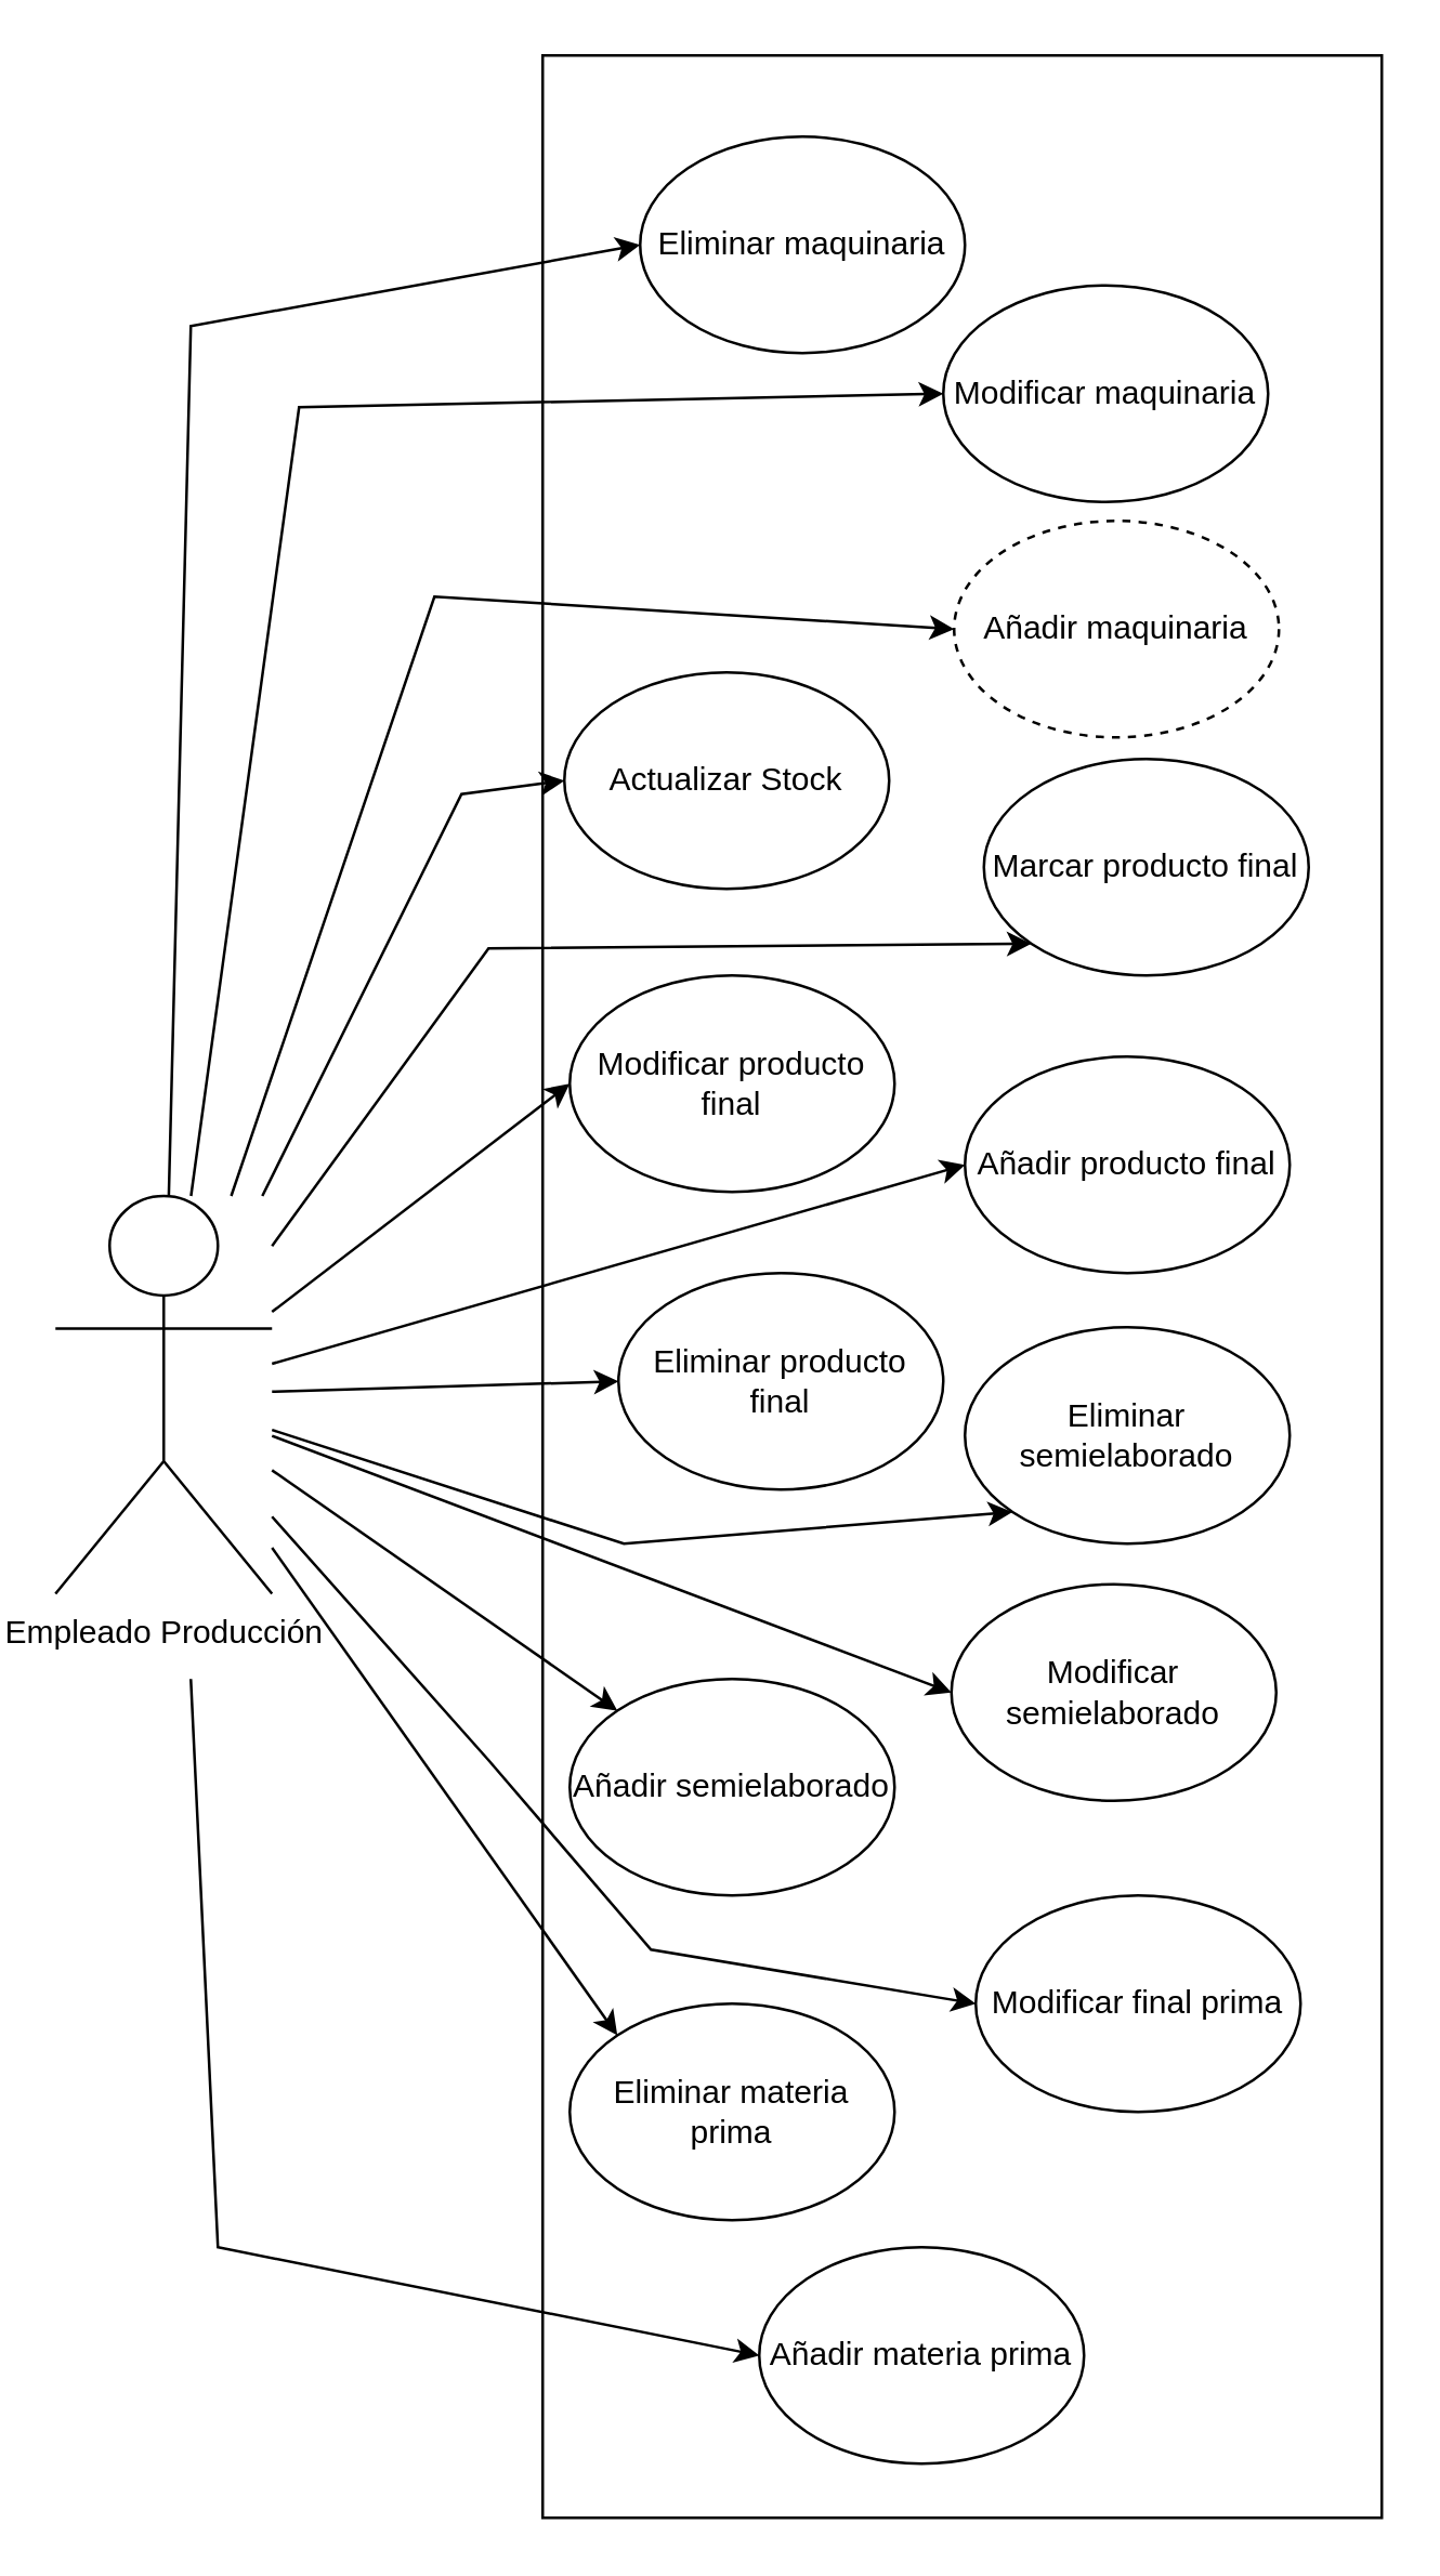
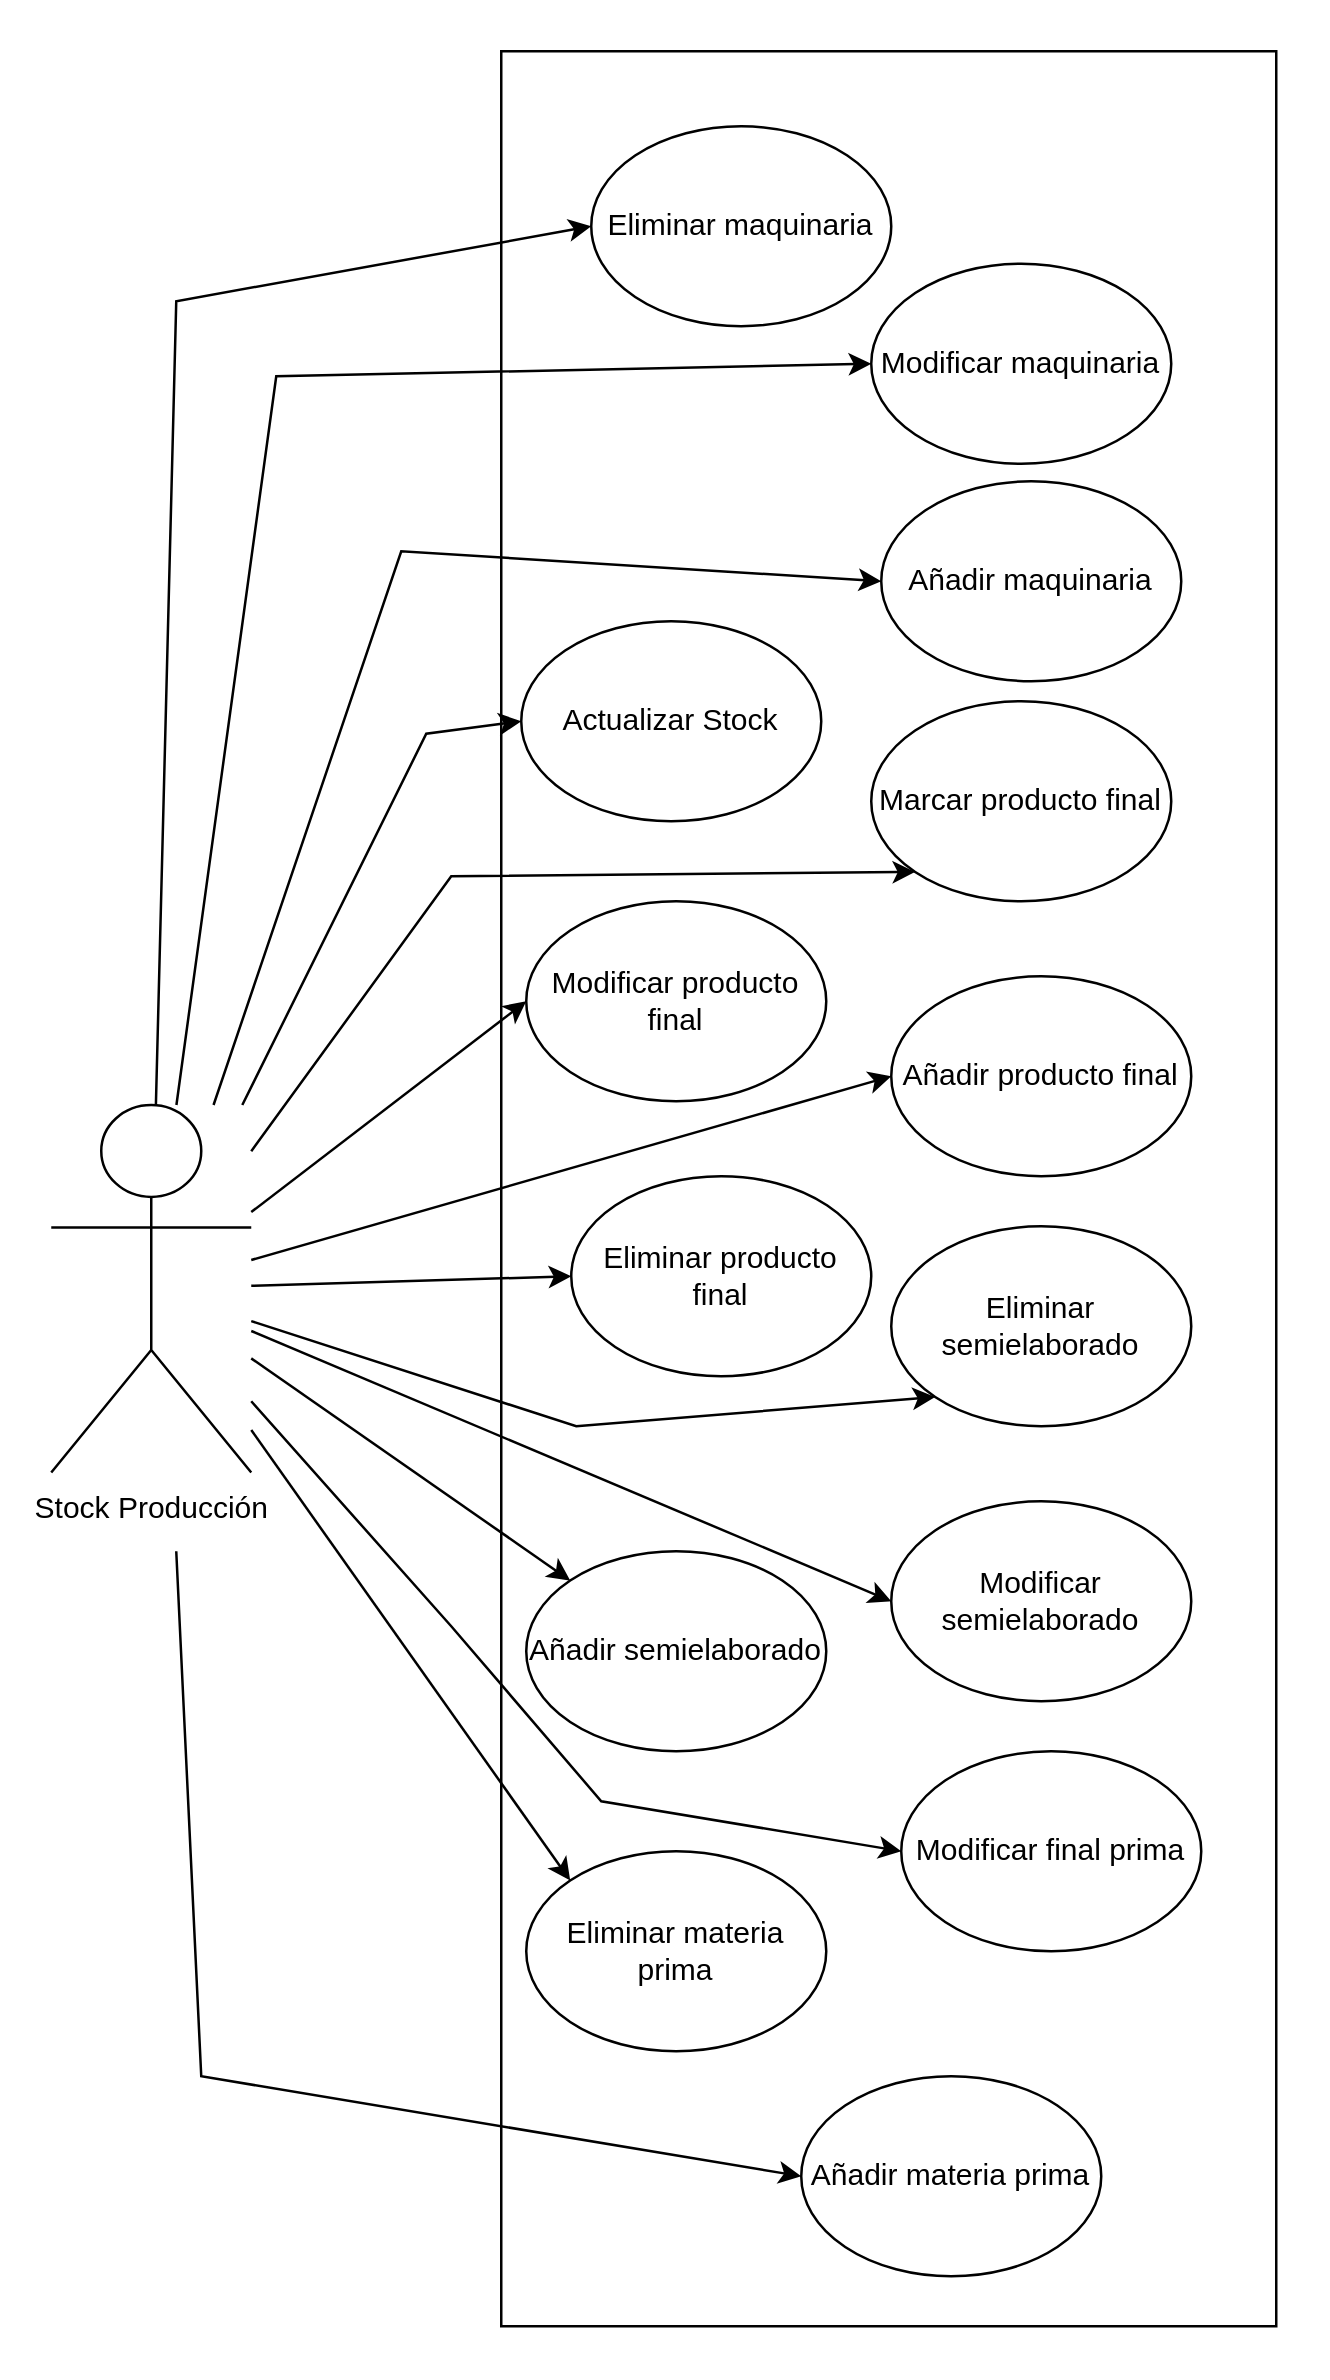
  <mxCell id="0" />
  <mxCell id="1" parent="0" />
  <mxCell id="2" value="" style="rounded=0;whiteSpace=wrap;html=1;fillColor=none;" vertex="1" parent="1"><mxGeometry x="200" y="20" width="310" height="910" as="geometry" /></mxCell>
- <mxCell id="3" value="Empleado Producción" style="shape=umlActor;verticalLabelPosition=bottom;verticalAlign=top;html=1;outlineConnect=0;" vertex="1" parent="1"><mxGeometry x="20" y="441.5" width="80" height="147" as="geometry" /></mxCell>
+ <mxCell id="3" value="Stock Producción" style="shape=umlActor;verticalLabelPosition=bottom;verticalAlign=top;html=1;outlineConnect=0;" vertex="1" parent="1"><mxGeometry x="20" y="441.5" width="80" height="147" as="geometry" /></mxCell>
  <mxCell id="4" value="Actualizar Stock" style="ellipse;whiteSpace=wrap;html=1;strokeColor=#000000;fillColor=none;fontColor=#000000;" vertex="1" parent="1"><mxGeometry x="208" y="248" width="120" height="80" as="geometry" /></mxCell>
- <mxCell id="5" value="Marcar producto final" style="ellipse;whiteSpace=wrap;html=1;strokeColor=#000000;fillColor=none;fontColor=#000000;" vertex="1" parent="1"><mxGeometry x="363" y="280" width="120" height="80" as="geometry" /></mxCell>
- <mxCell id="6" value="Añadir materia prima" style="ellipse;whiteSpace=wrap;html=1;strokeColor=#000000;fillColor=none;fontColor=#000000;" vertex="1" parent="1"><mxGeometry x="280" y="830" width="120" height="80" as="geometry" /></mxCell>
+ <mxCell id="5" value="Marcar producto final" style="ellipse;whiteSpace=wrap;html=1;strokeColor=#000000;fillColor=none;fontColor=#000000;" vertex="1" parent="1"><mxGeometry x="348" y="280" width="120" height="80" as="geometry" /></mxCell>
+ <mxCell id="6" value="Añadir materia prima" style="ellipse;whiteSpace=wrap;html=1;strokeColor=#000000;fillColor=none;fontColor=#000000;" vertex="1" parent="1"><mxGeometry x="320" y="830" width="120" height="80" as="geometry" /></mxCell>
  <mxCell id="7" value="Añadir semielaborado" style="ellipse;whiteSpace=wrap;html=1;strokeColor=#000000;fillColor=none;fontColor=#000000;" vertex="1" parent="1"><mxGeometry x="210" y="620" width="120" height="80" as="geometry" /></mxCell>
  <mxCell id="8" value="Añadir producto final" style="ellipse;whiteSpace=wrap;html=1;strokeColor=#000000;fillColor=none;fontColor=#000000;" vertex="1" parent="1"><mxGeometry x="356" y="390" width="120" height="80" as="geometry" /></mxCell>
  <mxCell id="9" value="Eliminar materia prima" style="ellipse;whiteSpace=wrap;html=1;strokeColor=#000000;fillColor=none;fontColor=#000000;" vertex="1" parent="1"><mxGeometry x="210" y="740" width="120" height="80" as="geometry" /></mxCell>
  <mxCell id="10" value="Modificar final prima" style="ellipse;whiteSpace=wrap;html=1;strokeColor=#000000;fillColor=none;fontColor=#000000;" vertex="1" parent="1"><mxGeometry x="360" y="700" width="120" height="80" as="geometry" /></mxCell>
- <mxCell id="11" value="Modificar semielaborado" style="ellipse;whiteSpace=wrap;html=1;strokeColor=#000000;fillColor=none;fontColor=#000000;" vertex="1" parent="1"><mxGeometry x="351" y="585" width="120" height="80" as="geometry" /></mxCell>
+ <mxCell id="11" value="Modificar semielaborado" style="ellipse;whiteSpace=wrap;html=1;strokeColor=#000000;fillColor=none;fontColor=#000000;" vertex="1" parent="1"><mxGeometry x="356" y="600" width="120" height="80" as="geometry" /></mxCell>
  <mxCell id="12" value="Eliminar semielaborado" style="ellipse;whiteSpace=wrap;html=1;strokeColor=#000000;fillColor=none;fontColor=#000000;" vertex="1" parent="1"><mxGeometry x="356" y="490" width="120" height="80" as="geometry" /></mxCell>
  <mxCell id="13" value="Eliminar producto final" style="ellipse;whiteSpace=wrap;html=1;strokeColor=#000000;fillColor=none;fontColor=#000000;" vertex="1" parent="1"><mxGeometry x="228" y="470" width="120" height="80" as="geometry" /></mxCell>
  <mxCell id="14" value="Modificar producto final" style="ellipse;whiteSpace=wrap;html=1;strokeColor=#000000;fillColor=none;fontColor=#000000;" vertex="1" parent="1"><mxGeometry x="210" y="360" width="120" height="80" as="geometry" /></mxCell>
  <mxCell id="15" value="Eliminar maquinaria" style="ellipse;whiteSpace=wrap;html=1;strokeColor=#000000;fillColor=none;fontColor=#000000;" vertex="1" parent="1"><mxGeometry x="236" y="50" width="120" height="80" as="geometry" /></mxCell>
- <mxCell id="16" value="Añadir maquinaria" style="ellipse;whiteSpace=wrap;html=1;strokeColor=#000000;fillColor=none;fontColor=#000000;dashed=1;" vertex="1" parent="1"><mxGeometry x="352" y="192" width="120" height="80" as="geometry" /></mxCell>
+ <mxCell id="16" value="Añadir maquinaria" style="ellipse;whiteSpace=wrap;html=1;strokeColor=#000000;fillColor=none;fontColor=#000000;" vertex="1" parent="1"><mxGeometry x="352" y="192" width="120" height="80" as="geometry" /></mxCell>
  <mxCell id="17" value="Modificar maquinaria" style="ellipse;whiteSpace=wrap;html=1;strokeColor=#000000;fillColor=none;fontColor=#000000;" vertex="1" parent="1"><mxGeometry x="348" y="105" width="120" height="80" as="geometry" /></mxCell>
  <mxCell id="18" value="" style="endArrow=classic;html=1;rounded=0;entryX=0;entryY=0.5;entryDx=0;entryDy=0;" edge="1" parent="1" source="3" target="15"><mxGeometry width="50" height="50" relative="1" as="geometry"><mxPoint x="70" y="330" as="sourcePoint" /><mxPoint x="120" y="280" as="targetPoint" /><Array as="points"><mxPoint x="70" y="120" /></Array></mxGeometry></mxCell>
  <mxCell id="19" value="" style="endArrow=classic;html=1;rounded=0;entryX=0;entryY=0.5;entryDx=0;entryDy=0;" edge="1" parent="1" source="3" target="17"><mxGeometry width="50" height="50" relative="1" as="geometry"><mxPoint x="106" y="452" as="sourcePoint" /><mxPoint x="264" y="128" as="targetPoint" /><Array as="points"><mxPoint x="110" y="150" /></Array></mxGeometry></mxCell>
  <mxCell id="20" value="" style="endArrow=classic;html=1;rounded=0;entryX=0;entryY=0.5;entryDx=0;entryDy=0;" edge="1" parent="1" source="3" target="16"><mxGeometry width="50" height="50" relative="1" as="geometry"><mxPoint x="80" y="452" as="sourcePoint" /><mxPoint x="358" y="155" as="targetPoint" /><Array as="points"><mxPoint x="160" y="220" /></Array></mxGeometry></mxCell>
  <mxCell id="21" value="" style="endArrow=classic;html=1;rounded=0;entryX=0;entryY=0.5;entryDx=0;entryDy=0;" edge="1" parent="1" source="3" target="4"><mxGeometry width="50" height="50" relative="1" as="geometry"><mxPoint x="95" y="452" as="sourcePoint" /><mxPoint x="362" y="242" as="targetPoint" /><Array as="points"><mxPoint x="170" y="293" /></Array></mxGeometry></mxCell>
  <mxCell id="22" value="" style="endArrow=classic;html=1;rounded=0;entryX=0;entryY=1;entryDx=0;entryDy=0;" edge="1" parent="1" source="3" target="5"><mxGeometry width="50" height="50" relative="1" as="geometry"><mxPoint x="106" y="452" as="sourcePoint" /><mxPoint x="233" y="303" as="targetPoint" /><Array as="points"><mxPoint x="180" y="350" /></Array></mxGeometry></mxCell>
  <mxCell id="23" value="" style="endArrow=classic;html=1;rounded=0;entryX=0;entryY=0.5;entryDx=0;entryDy=0;" edge="1" parent="1" source="3" target="14"><mxGeometry width="50" height="50" relative="1" as="geometry"><mxPoint x="110" y="502" as="sourcePoint" /><mxPoint x="256" y="417" as="targetPoint" /><Array as="points" /></mxGeometry></mxCell>
  <mxCell id="24" value="" style="endArrow=classic;html=1;rounded=0;entryX=0;entryY=0.5;entryDx=0;entryDy=0;" edge="1" parent="1" source="3" target="8"><mxGeometry width="50" height="50" relative="1" as="geometry"><mxPoint x="110" y="521" as="sourcePoint" /><mxPoint x="242" y="507" as="targetPoint" /><Array as="points" /></mxGeometry></mxCell>
  <mxCell id="25" value="" style="endArrow=classic;html=1;rounded=0;entryX=0;entryY=1;entryDx=0;entryDy=0;" edge="1" parent="1" source="3" target="12"><mxGeometry width="50" height="50" relative="1" as="geometry"><mxPoint x="110" y="543" as="sourcePoint" /><mxPoint x="244" y="604" as="targetPoint" /><Array as="points"><mxPoint x="230" y="570" /></Array></mxGeometry></mxCell>
  <mxCell id="26" value="" style="endArrow=classic;html=1;rounded=0;entryX=0;entryY=0.5;entryDx=0;entryDy=0;" edge="1" parent="1" source="3" target="13"><mxGeometry width="50" height="50" relative="1" as="geometry"><mxPoint x="110" y="535" as="sourcePoint" /><mxPoint x="244" y="570" as="targetPoint" /><Array as="points" /></mxGeometry></mxCell>
  <mxCell id="27" value="" style="endArrow=classic;html=1;rounded=0;entryX=0;entryY=0.5;entryDx=0;entryDy=0;" edge="1" parent="1" source="3" target="11"><mxGeometry width="50" height="50" relative="1" as="geometry"><mxPoint x="110" y="555" as="sourcePoint" /><mxPoint x="261" y="667" as="targetPoint" /><Array as="points" /></mxGeometry></mxCell>
  <mxCell id="28" value="" style="endArrow=classic;html=1;rounded=0;entryX=0;entryY=0;entryDx=0;entryDy=0;" edge="1" parent="1" source="3" target="7"><mxGeometry width="50" height="50" relative="1" as="geometry"><mxPoint x="110" y="572" as="sourcePoint" /><mxPoint x="358" y="741" as="targetPoint" /><Array as="points" /></mxGeometry></mxCell>
  <mxCell id="29" value="" style="endArrow=classic;html=1;rounded=0;entryX=0;entryY=0;entryDx=0;entryDy=0;" edge="1" parent="1" source="3" target="9"><mxGeometry width="50" height="50" relative="1" as="geometry"><mxPoint x="110" y="553" as="sourcePoint" /><mxPoint x="238" y="642" as="targetPoint" /><Array as="points" /></mxGeometry></mxCell>
  <mxCell id="30" value="" style="endArrow=classic;html=1;rounded=0;entryX=0;entryY=0.5;entryDx=0;entryDy=0;" edge="1" parent="1" source="3" target="10"><mxGeometry width="50" height="50" relative="1" as="geometry"><mxPoint x="110" y="582" as="sourcePoint" /><mxPoint x="238" y="762" as="targetPoint" /><Array as="points"><mxPoint x="180" y="650" /><mxPoint x="240" y="720" /></Array></mxGeometry></mxCell>
  <mxCell id="31" value="" style="endArrow=classic;html=1;rounded=0;entryX=0;entryY=0.5;entryDx=0;entryDy=0;" edge="1" parent="1" target="6"><mxGeometry width="50" height="50" relative="1" as="geometry"><mxPoint x="70" y="620" as="sourcePoint" /><mxPoint x="238" y="762" as="targetPoint" /><Array as="points"><mxPoint x="80" y="830" /></Array></mxGeometry></mxCell>
